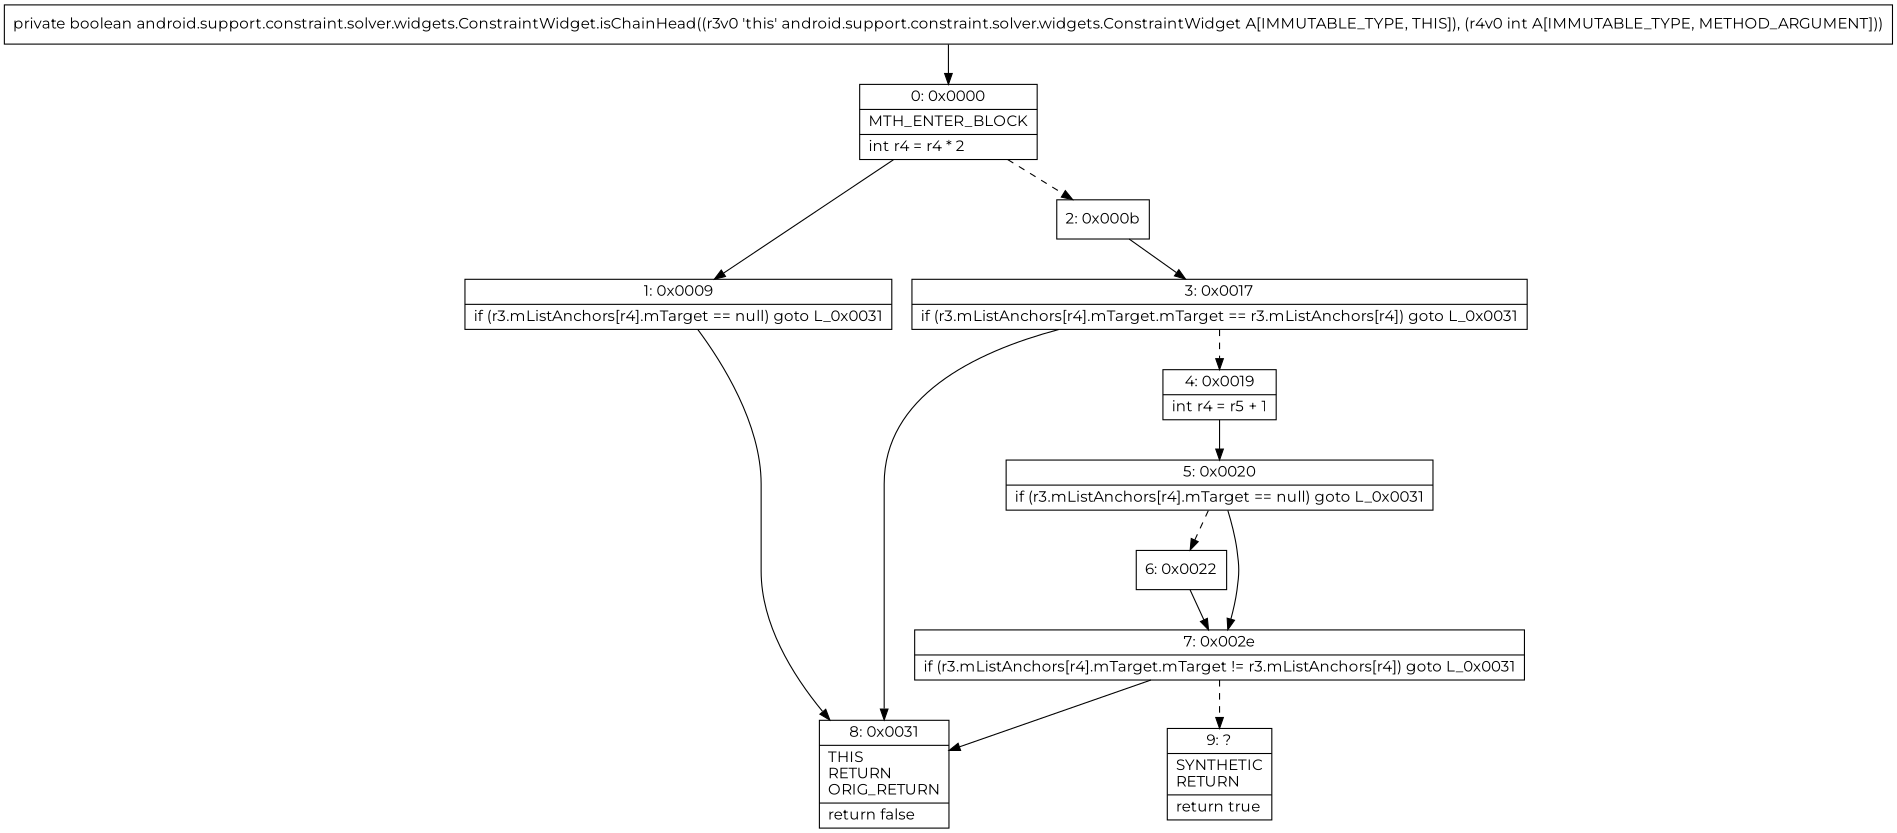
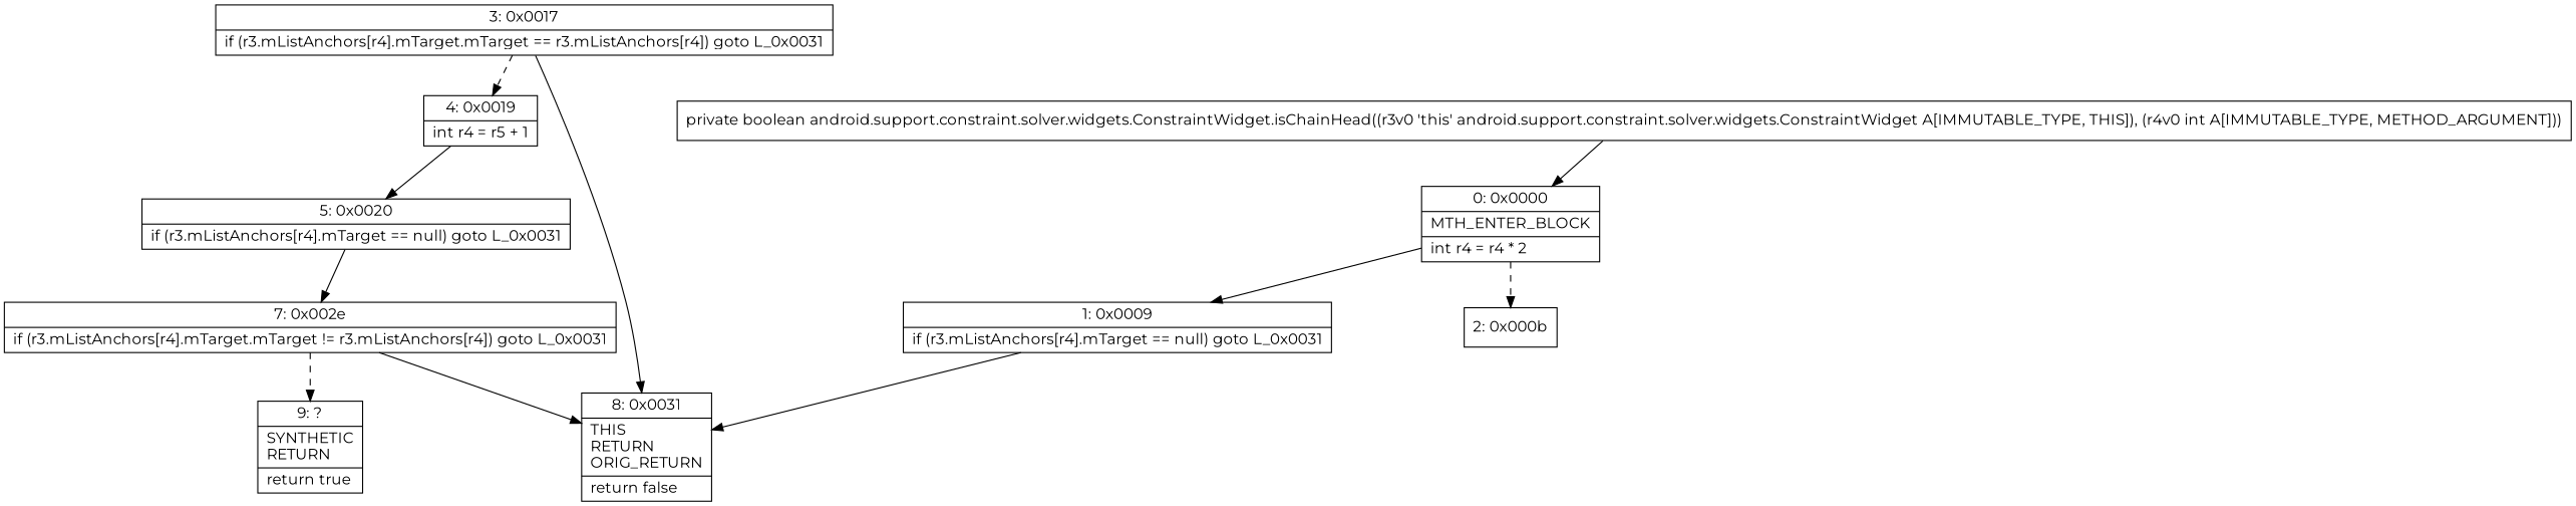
  digraph {
    fontname=Montserrat
    node [fontname=Montserrat shape=record]
    edge [fontname=Montserrat]
    n1 [label="{0\:\ 0x0000|MTH_ENTER_BLOCK\l|int r4 = r4 * 2\l}"]
    n2 [label="{1\:\ 0x0009|if (r3.mListAnchors[r4].mTarget == null) goto L_0x0031\l}"]
    n3 [label="{2\:\ 0x000b}"]
    n4 [label="{8\:\ 0x0031|THIS\lRETURN\lORIG_RETURN\l|return false\l}"]
    n5 [label="{3\:\ 0x0017|if (r3.mListAnchors[r4].mTarget.mTarget == r3.mListAnchors[r4]) goto L_0x0031\l}"]
    n6 [label="{4\:\ 0x0019|int r4 = r5 + 1\l}"]
    n7 [label="{5\:\ 0x0020|if (r3.mListAnchors[r4].mTarget == null) goto L_0x0031\l}"]
-   n8 [label="{6\:\ 0x0022}"]
    n9 [label="{7\:\ 0x002e|if (r3.mListAnchors[r4].mTarget.mTarget != r3.mListAnchors[r4]) goto L_0x0031\l}"]
    n10 [label="{9\:\ ?|SYNTHETIC\lRETURN\l|return true\l}"]
    n11 [label="{private boolean android.support.constraint.solver.widgets.ConstraintWidget.isChainHead((r3v0 'this' android.support.constraint.solver.widgets.ConstraintWidget A[IMMUTABLE_TYPE, THIS]), (r4v0 int A[IMMUTABLE_TYPE, METHOD_ARGUMENT])) }"]
    n1 -> n2
    n1 -> n3 [style=dashed]
    n2 -> n4
-   n3 -> n5
    n5 -> n4
    n5 -> n6 [style=dashed]
    n6 -> n7
-   n7 -> n8 [style=dashed]
    n7 -> n9
-   n8 -> n9
    n9 -> n4
    n9 -> n10 [style=dashed]
    n11 -> n1
  }
